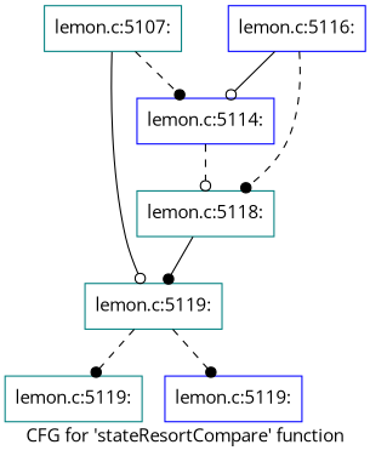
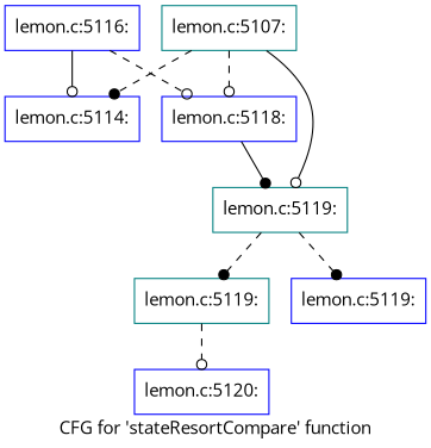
  digraph {
    fontname="Open Sans"
    label="CFG for 'stateResortCompare' function"
    node [color=teal fontname="Open Sans" shape=record]
    edge [arrowhead=dot fontname="Open Sans" style=dashed]
    n1 [label="{lemon.c:5107:}"]
    n2 [color=blue label="{lemon.c:5114:}"]
    n3 [label="{lemon.c:5119:}"]
-   n4 [label="{lemon.c:5118:}"]
+   n4 [color=blue label="{lemon.c:5118:}"]
    n5 [label="{lemon.c:5119:}"]
    n6 [color=blue label="{lemon.c:5119:}"]
    n7 [color=blue label="{lemon.c:5116:}"]
+   n8 [color=blue label="{lemon.c:5120:}"]
    n1 -> n2
    n1 -> n3 [arrowhead=odot style=solid]
-   n2 -> n4 [arrowhead=odot]
+   n1 -> n4 [arrowhead=odot]
    n3 -> n5
    n3 -> n6
    n4 -> n3 [style=solid]
+   n5 -> n8 [arrowhead=odot]
    n7 -> n2 [arrowhead=odot style=solid]
-   n7 -> n4
+   n7 -> n4 [arrowhead=odot]
  }
